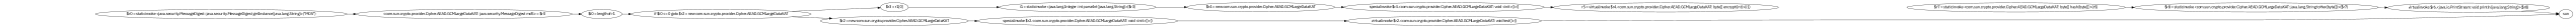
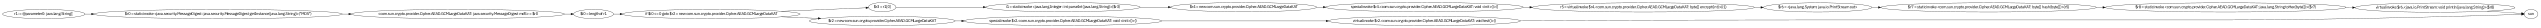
  digraph {
    fontname="IBM Plex Sans"
    rankdir=LR
    node [fontname="IBM Plex Sans"]
    edge [fontname="IBM Plex Sans"]
+   "r1 := @parameter0: java.lang.String[]"
    "$r0 = staticinvoke <java.security.MessageDigest: java.security.MessageDigest getInstance(java.lang.String)>(\"MD5\")"
    "<com.sun.crypto.provider.Cipher.AEAD.GCMLargeDataKAT: java.security.MessageDigest md5> = $r0"
    "$i0 = lengthof r1"
    "if $i0 <= 0 goto $r2 = new com.sun.crypto.provider.Cipher.AEAD.GCMLargeDataKAT"
    "$r3 = r1[0]"
    "$r2 = new com.sun.crypto.provider.Cipher.AEAD.GCMLargeDataKAT"
    "i1 = staticinvoke <java.lang.Integer: int parseInt(java.lang.String)>($r3)"
    "specialinvoke $r2.<com.sun.crypto.provider.Cipher.AEAD.GCMLargeDataKAT: void <init>()>()"
    "$r4 = new com.sun.crypto.provider.Cipher.AEAD.GCMLargeDataKAT"
    "specialinvoke $r4.<com.sun.crypto.provider.Cipher.AEAD.GCMLargeDataKAT: void <init>()>()"
    "r5 = virtualinvoke $r4.<com.sun.crypto.provider.Cipher.AEAD.GCMLargeDataKAT: byte[] encrypt(int)>(i1)"
+   "$r6 = <java.lang.System: java.io.PrintStream out>"
    "$r7 = staticinvoke <com.sun.crypto.provider.Cipher.AEAD.GCMLargeDataKAT: byte[] hash(byte[])>(r5)"
    "$r8 = staticinvoke <com.sun.crypto.provider.Cipher.AEAD.GCMLargeDataKAT: java.lang.String toHex(byte[])>($r7)"
    "virtualinvoke $r6.<java.io.PrintStream: void println(java.lang.String)>($r8)"
    n17 [label=sun]
    "virtualinvoke $r2.<com.sun.crypto.provider.Cipher.AEAD.GCMLargeDataKAT: void test()>()"
+   "r1 := @parameter0: java.lang.String[]" -> "$r0 = staticinvoke <java.security.MessageDigest: java.security.MessageDigest getInstance(java.lang.String)>(\"MD5\")"
    "$r0 = staticinvoke <java.security.MessageDigest: java.security.MessageDigest getInstance(java.lang.String)>(\"MD5\")" -> "<com.sun.crypto.provider.Cipher.AEAD.GCMLargeDataKAT: java.security.MessageDigest md5> = $r0"
    "<com.sun.crypto.provider.Cipher.AEAD.GCMLargeDataKAT: java.security.MessageDigest md5> = $r0" -> "$i0 = lengthof r1"
    "$i0 = lengthof r1" -> "if $i0 <= 0 goto $r2 = new com.sun.crypto.provider.Cipher.AEAD.GCMLargeDataKAT"
    "if $i0 <= 0 goto $r2 = new com.sun.crypto.provider.Cipher.AEAD.GCMLargeDataKAT" -> "$r3 = r1[0]"
    "if $i0 <= 0 goto $r2 = new com.sun.crypto.provider.Cipher.AEAD.GCMLargeDataKAT" -> "$r2 = new com.sun.crypto.provider.Cipher.AEAD.GCMLargeDataKAT"
    "$r3 = r1[0]" -> "i1 = staticinvoke <java.lang.Integer: int parseInt(java.lang.String)>($r3)"
    "$r2 = new com.sun.crypto.provider.Cipher.AEAD.GCMLargeDataKAT" -> "specialinvoke $r2.<com.sun.crypto.provider.Cipher.AEAD.GCMLargeDataKAT: void <init>()>()"
    "i1 = staticinvoke <java.lang.Integer: int parseInt(java.lang.String)>($r3)" -> "$r4 = new com.sun.crypto.provider.Cipher.AEAD.GCMLargeDataKAT"
    "specialinvoke $r2.<com.sun.crypto.provider.Cipher.AEAD.GCMLargeDataKAT: void <init>()>()" -> "virtualinvoke $r2.<com.sun.crypto.provider.Cipher.AEAD.GCMLargeDataKAT: void test()>()"
    "$r4 = new com.sun.crypto.provider.Cipher.AEAD.GCMLargeDataKAT" -> "specialinvoke $r4.<com.sun.crypto.provider.Cipher.AEAD.GCMLargeDataKAT: void <init>()>()"
    "specialinvoke $r4.<com.sun.crypto.provider.Cipher.AEAD.GCMLargeDataKAT: void <init>()>()" -> "r5 = virtualinvoke $r4.<com.sun.crypto.provider.Cipher.AEAD.GCMLargeDataKAT: byte[] encrypt(int)>(i1)"
+   "r5 = virtualinvoke $r4.<com.sun.crypto.provider.Cipher.AEAD.GCMLargeDataKAT: byte[] encrypt(int)>(i1)" -> "$r6 = <java.lang.System: java.io.PrintStream out>"
+   "$r6 = <java.lang.System: java.io.PrintStream out>" -> "$r7 = staticinvoke <com.sun.crypto.provider.Cipher.AEAD.GCMLargeDataKAT: byte[] hash(byte[])>(r5)"
    "$r7 = staticinvoke <com.sun.crypto.provider.Cipher.AEAD.GCMLargeDataKAT: byte[] hash(byte[])>(r5)" -> "$r8 = staticinvoke <com.sun.crypto.provider.Cipher.AEAD.GCMLargeDataKAT: java.lang.String toHex(byte[])>($r7)"
    "$r8 = staticinvoke <com.sun.crypto.provider.Cipher.AEAD.GCMLargeDataKAT: java.lang.String toHex(byte[])>($r7)" -> "virtualinvoke $r6.<java.io.PrintStream: void println(java.lang.String)>($r8)"
    "virtualinvoke $r6.<java.io.PrintStream: void println(java.lang.String)>($r8)" -> n17
    "virtualinvoke $r2.<com.sun.crypto.provider.Cipher.AEAD.GCMLargeDataKAT: void test()>()" -> n17
  }
